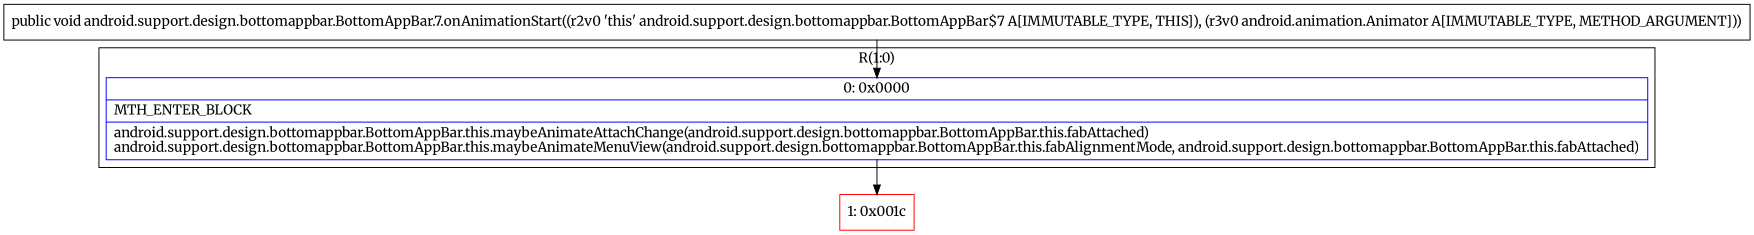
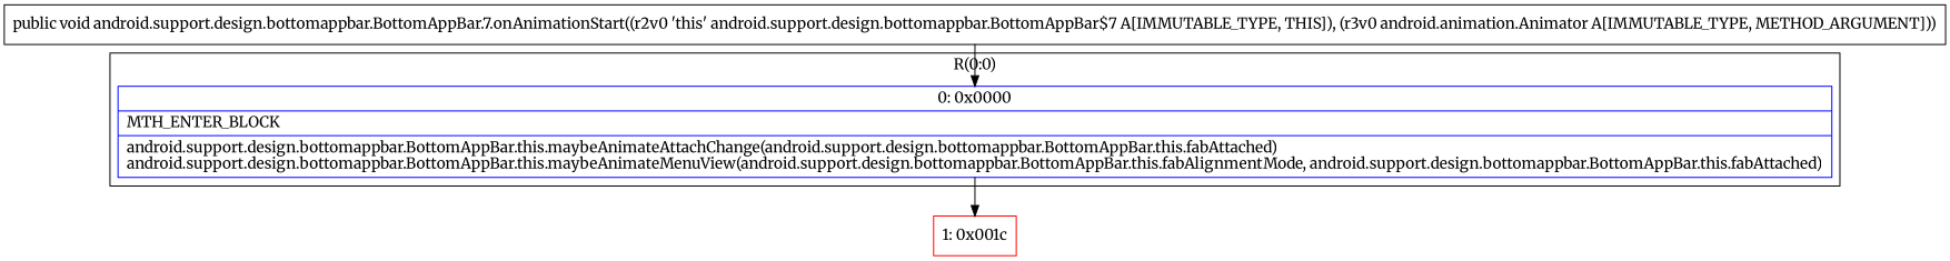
  digraph {
    fontname=Merriweather
    node [shape=record fontname=Merriweather]
    edge [fontname=Merriweather]
    n1 [color=blue label="{0\:\ 0x0000|MTH_ENTER_BLOCK\l|android.support.design.bottomappbar.BottomAppBar.this.maybeAnimateAttachChange(android.support.design.bottomappbar.BottomAppBar.this.fabAttached)\landroid.support.design.bottomappbar.BottomAppBar.this.maybeAnimateMenuView(android.support.design.bottomappbar.BottomAppBar.this.fabAlignmentMode, android.support.design.bottomappbar.BottomAppBar.this.fabAttached)\l}"]
    n2 [color=red label="{1\:\ 0x001c}"]
    n3 [label="{public void android.support.design.bottomappbar.BottomAppBar.7.onAnimationStart((r2v0 'this' android.support.design.bottomappbar.BottomAppBar$7 A[IMMUTABLE_TYPE, THIS]), (r3v0 android.animation.Animator A[IMMUTABLE_TYPE, METHOD_ARGUMENT])) }"]
    subgraph cluster_1 {
-     label="R(1:0)"
+     label="R(0:0)"
      n1
    }
    n1 -> n2
    n3 -> n1
  }
